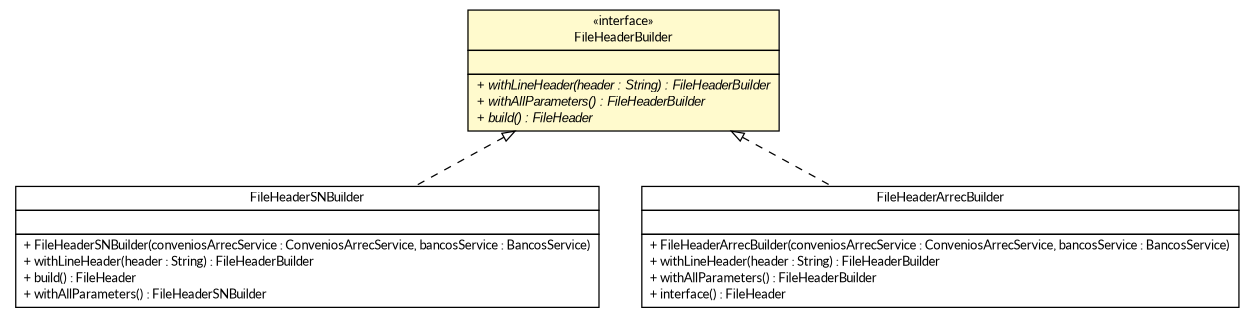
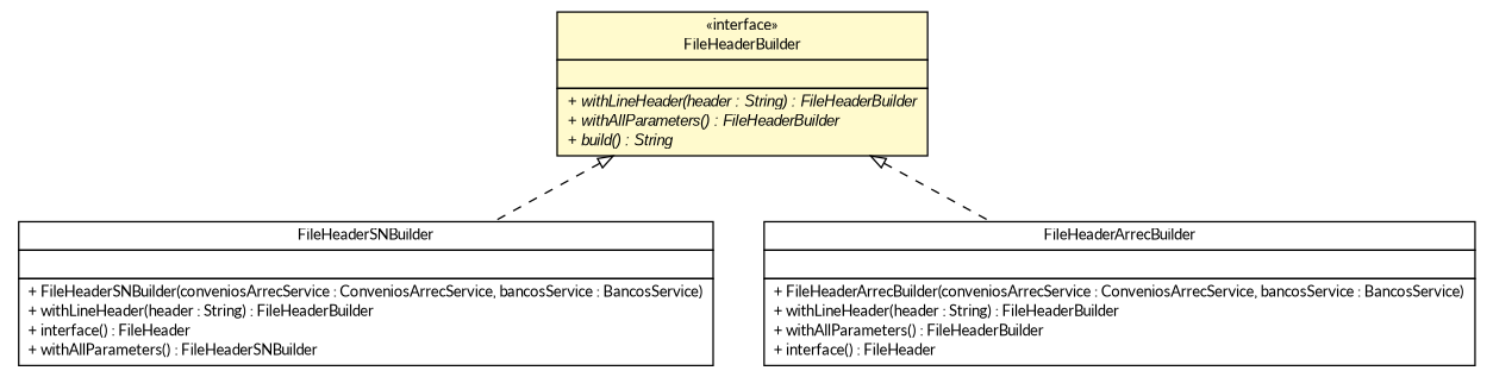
  digraph {
    fontname=Lato
    nodesep=0.25
    ranksep=0.5
    node [fontcolor=black fontname=Lato fontsize=10.0 shape=plaintext]
    edge [arrowtail=empty dir=back fontname=Lato fontsize=10 headport=p labelfontname=arial labelfontsize=10 style=dashed tailport=p]
-   n1 [label=<<table title="br.gov.to.sefaz.arr.processamento.domain.header.builder.FileHeaderSNBuilder" border="0" cellborder="1" cellspacing="0" cellpadding="2" port="p" href="./builder/FileHeaderSNBuilder.html"> 		<tr><td><table border="0" cellspacing="0" cellpadding="1"> <tr><td align="center" balign="center"> FileHeaderSNBuilder </td></tr> 		</table></td></tr> 		<tr><td><table border="0" cellspacing="0" cellpadding="1"> <tr><td align="left" balign="left">  </td></tr> 		</table></td></tr> 		<tr><td><table border="0" cellspacing="0" cellpadding="1"> <tr><td align="left" balign="left"> + FileHeaderSNBuilder(conveniosArrecService : ConveniosArrecService, bancosService : BancosService) </td></tr> <tr><td align="left" balign="left"> + withLineHeader(header : String) : FileHeaderBuilder </td></tr> <tr><td align="left" balign="left"> + build() : FileHeader </td></tr> <tr><td align="left" balign="left"> + withAllParameters() : FileHeaderSNBuilder </td></tr> 		</table></td></tr> 		</table>>]
+   n1 [label=<<table title="br.gov.to.sefaz.arr.processamento.domain.header.builder.FileHeaderSNBuilder" border="0" cellborder="1" cellspacing="0" cellpadding="2" port="p" href="./builder/FileHeaderSNBuilder.html"> 		<tr><td><table border="0" cellspacing="0" cellpadding="1"> <tr><td align="center" balign="center"> FileHeaderSNBuilder </td></tr> 		</table></td></tr> 		<tr><td><table border="0" cellspacing="0" cellpadding="1"> <tr><td align="left" balign="left">  </td></tr> 		</table></td></tr> 		<tr><td><table border="0" cellspacing="0" cellpadding="1"> <tr><td align="left" balign="left"> + FileHeaderSNBuilder(conveniosArrecService : ConveniosArrecService, bancosService : BancosService) </td></tr> <tr><td align="left" balign="left"> + withLineHeader(header : String) : FileHeaderBuilder </td></tr> <tr><td align="left" balign="left"> + interface() : FileHeader </td></tr> <tr><td align="left" balign="left"> + withAllParameters() : FileHeaderSNBuilder </td></tr> 		</table></td></tr> 		</table>>]
    n2 [label=<<table title="br.gov.to.sefaz.arr.processamento.domain.header.builder.FileHeaderArrecBuilder" border="0" cellborder="1" cellspacing="0" cellpadding="2" port="p" href="./builder/FileHeaderArrecBuilder.html"> 		<tr><td><table border="0" cellspacing="0" cellpadding="1"> <tr><td align="center" balign="center"> FileHeaderArrecBuilder </td></tr> 		</table></td></tr> 		<tr><td><table border="0" cellspacing="0" cellpadding="1"> <tr><td align="left" balign="left">  </td></tr> 		</table></td></tr> 		<tr><td><table border="0" cellspacing="0" cellpadding="1"> <tr><td align="left" balign="left"> + FileHeaderArrecBuilder(conveniosArrecService : ConveniosArrecService, bancosService : BancosService) </td></tr> <tr><td align="left" balign="left"> + withLineHeader(header : String) : FileHeaderBuilder </td></tr> <tr><td align="left" balign="left"> + withAllParameters() : FileHeaderBuilder </td></tr> <tr><td align="left" balign="left"> + interface() : FileHeader </td></tr> 		</table></td></tr> 		</table>>]
-   n3 [label=<<table title="br.gov.to.sefaz.arr.processamento.domain.header.FileHeaderBuilder" border="0" cellborder="1" cellspacing="0" cellpadding="2" port="p" bgcolor="lemonChiffon" href="./FileHeaderBuilder.html"> 		<tr><td><table border="0" cellspacing="0" cellpadding="1"> <tr><td align="center" balign="center"> &#171;interface&#187; </td></tr> <tr><td align="center" balign="center"> FileHeaderBuilder </td></tr> 		</table></td></tr> 		<tr><td><table border="0" cellspacing="0" cellpadding="1"> <tr><td align="left" balign="left">  </td></tr> 		</table></td></tr> 		<tr><td><table border="0" cellspacing="0" cellpadding="1"> <tr><td align="left" balign="left"><font face="arial italic" point-size="10.0"> + withLineHeader(header : String) : FileHeaderBuilder </font></td></tr> <tr><td align="left" balign="left"><font face="arial italic" point-size="10.0"> + withAllParameters() : FileHeaderBuilder </font></td></tr> <tr><td align="left" balign="left"><font face="arial italic" point-size="10.0"> + build() : FileHeader </font></td></tr> 		</table></td></tr> 		</table>>]
+   n3 [label=<<table title="br.gov.to.sefaz.arr.processamento.domain.header.FileHeaderBuilder" border="0" cellborder="1" cellspacing="0" cellpadding="2" port="p" bgcolor="lemonChiffon" href="./FileHeaderBuilder.html"> 		<tr><td><table border="0" cellspacing="0" cellpadding="1"> <tr><td align="center" balign="center"> &#171;interface&#187; </td></tr> <tr><td align="center" balign="center"> FileHeaderBuilder </td></tr> 		</table></td></tr> 		<tr><td><table border="0" cellspacing="0" cellpadding="1"> <tr><td align="left" balign="left">  </td></tr> 		</table></td></tr> 		<tr><td><table border="0" cellspacing="0" cellpadding="1"> <tr><td align="left" balign="left"><font face="arial italic" point-size="10.0"> + withLineHeader(header : String) : FileHeaderBuilder </font></td></tr> <tr><td align="left" balign="left"><font face="arial italic" point-size="10.0"> + withAllParameters() : FileHeaderBuilder </font></td></tr> <tr><td align="left" balign="left"><font face="arial italic" point-size="10.0"> + build() : String </font></td></tr> 		</table></td></tr> 		</table>>]
    n3 -> n1
    n3 -> n2
  }
